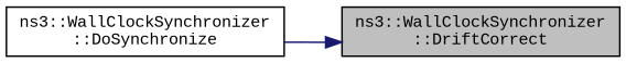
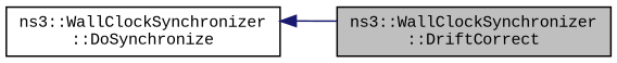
  digraph {
    rankdir=RL
    fontname="Liberation Mono"
    node [color=black fontname="Liberation Mono" fontsize=10 shape=record style=filled]
    n1 [fillcolor=grey75 fontcolor=black height=0.2 label="ns3::WallClockSynchronizer\l::DriftCorrect" width=0.4]
    n2 [fillcolor=white height=0.2 label="ns3::WallClockSynchronizer\l::DoSynchronize" width=0.4]
-   n1 -> n2 [color=midnightblue dir=back fontname="Liberation Mono" fontsize=10 labelfontname=Helvetica labelfontsize=10 style=solid]
+   n2 -> n1 [color=midnightblue dir=back fontname="Liberation Mono" fontsize=10 labelfontname=Helvetica labelfontsize=10 style=solid]
  }
